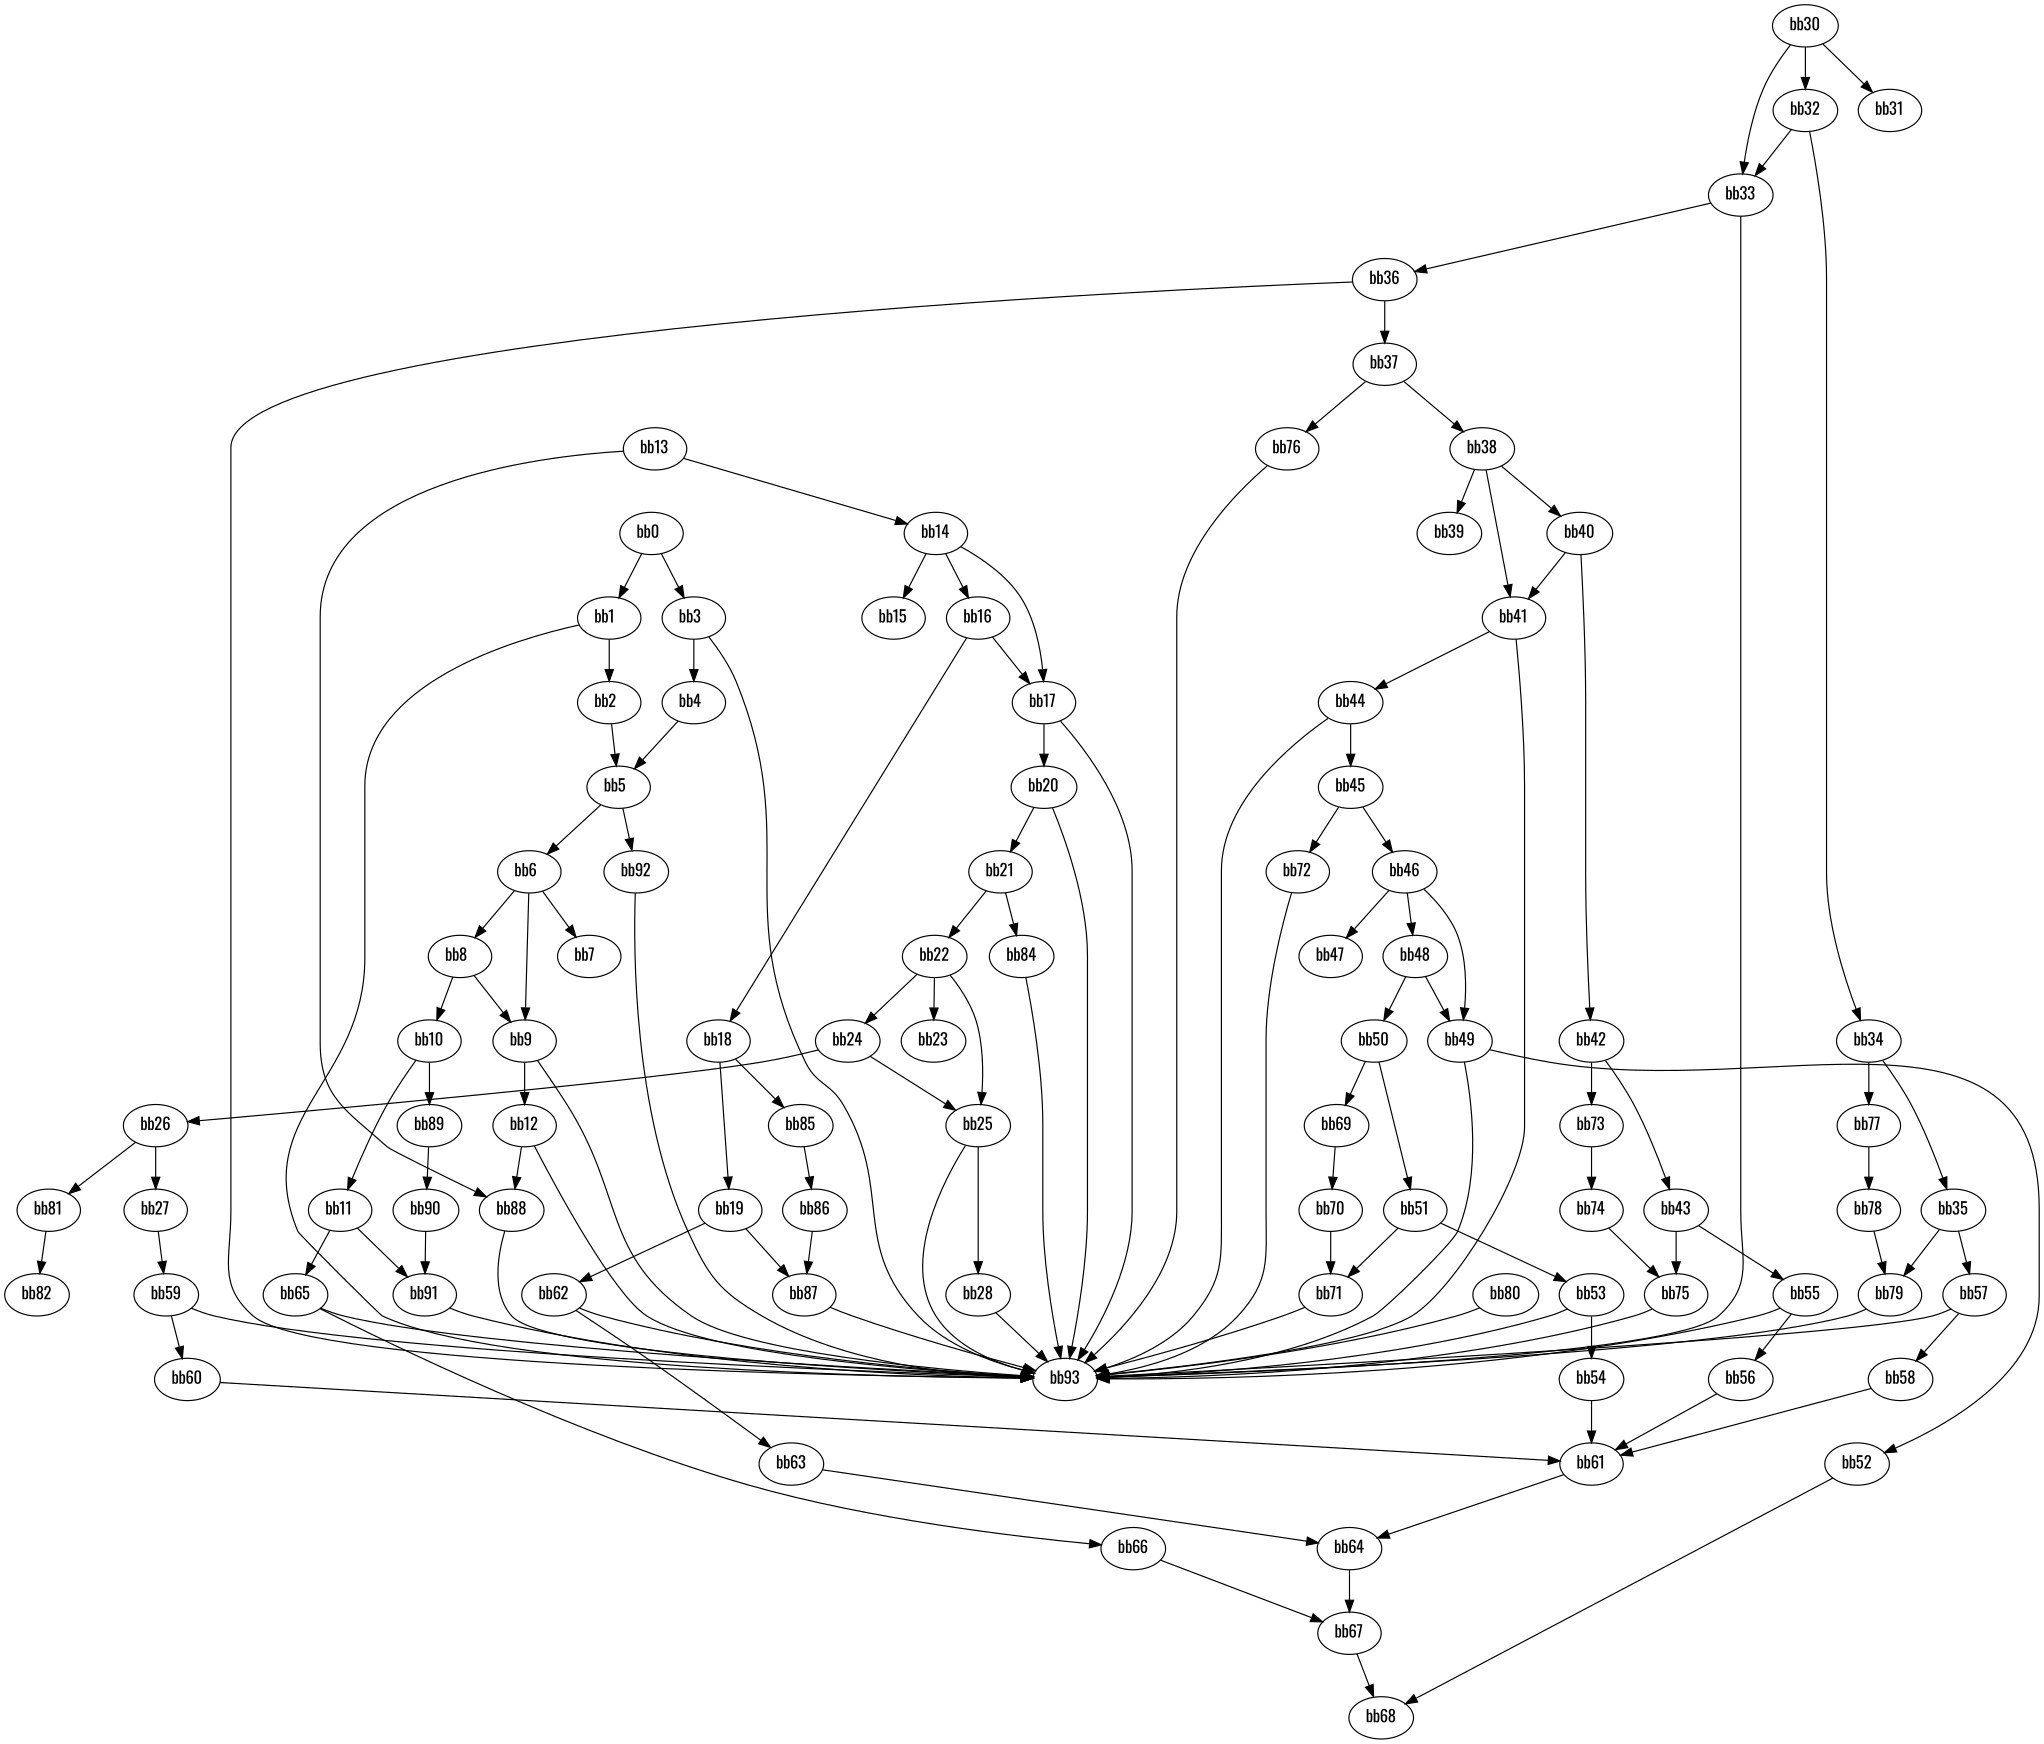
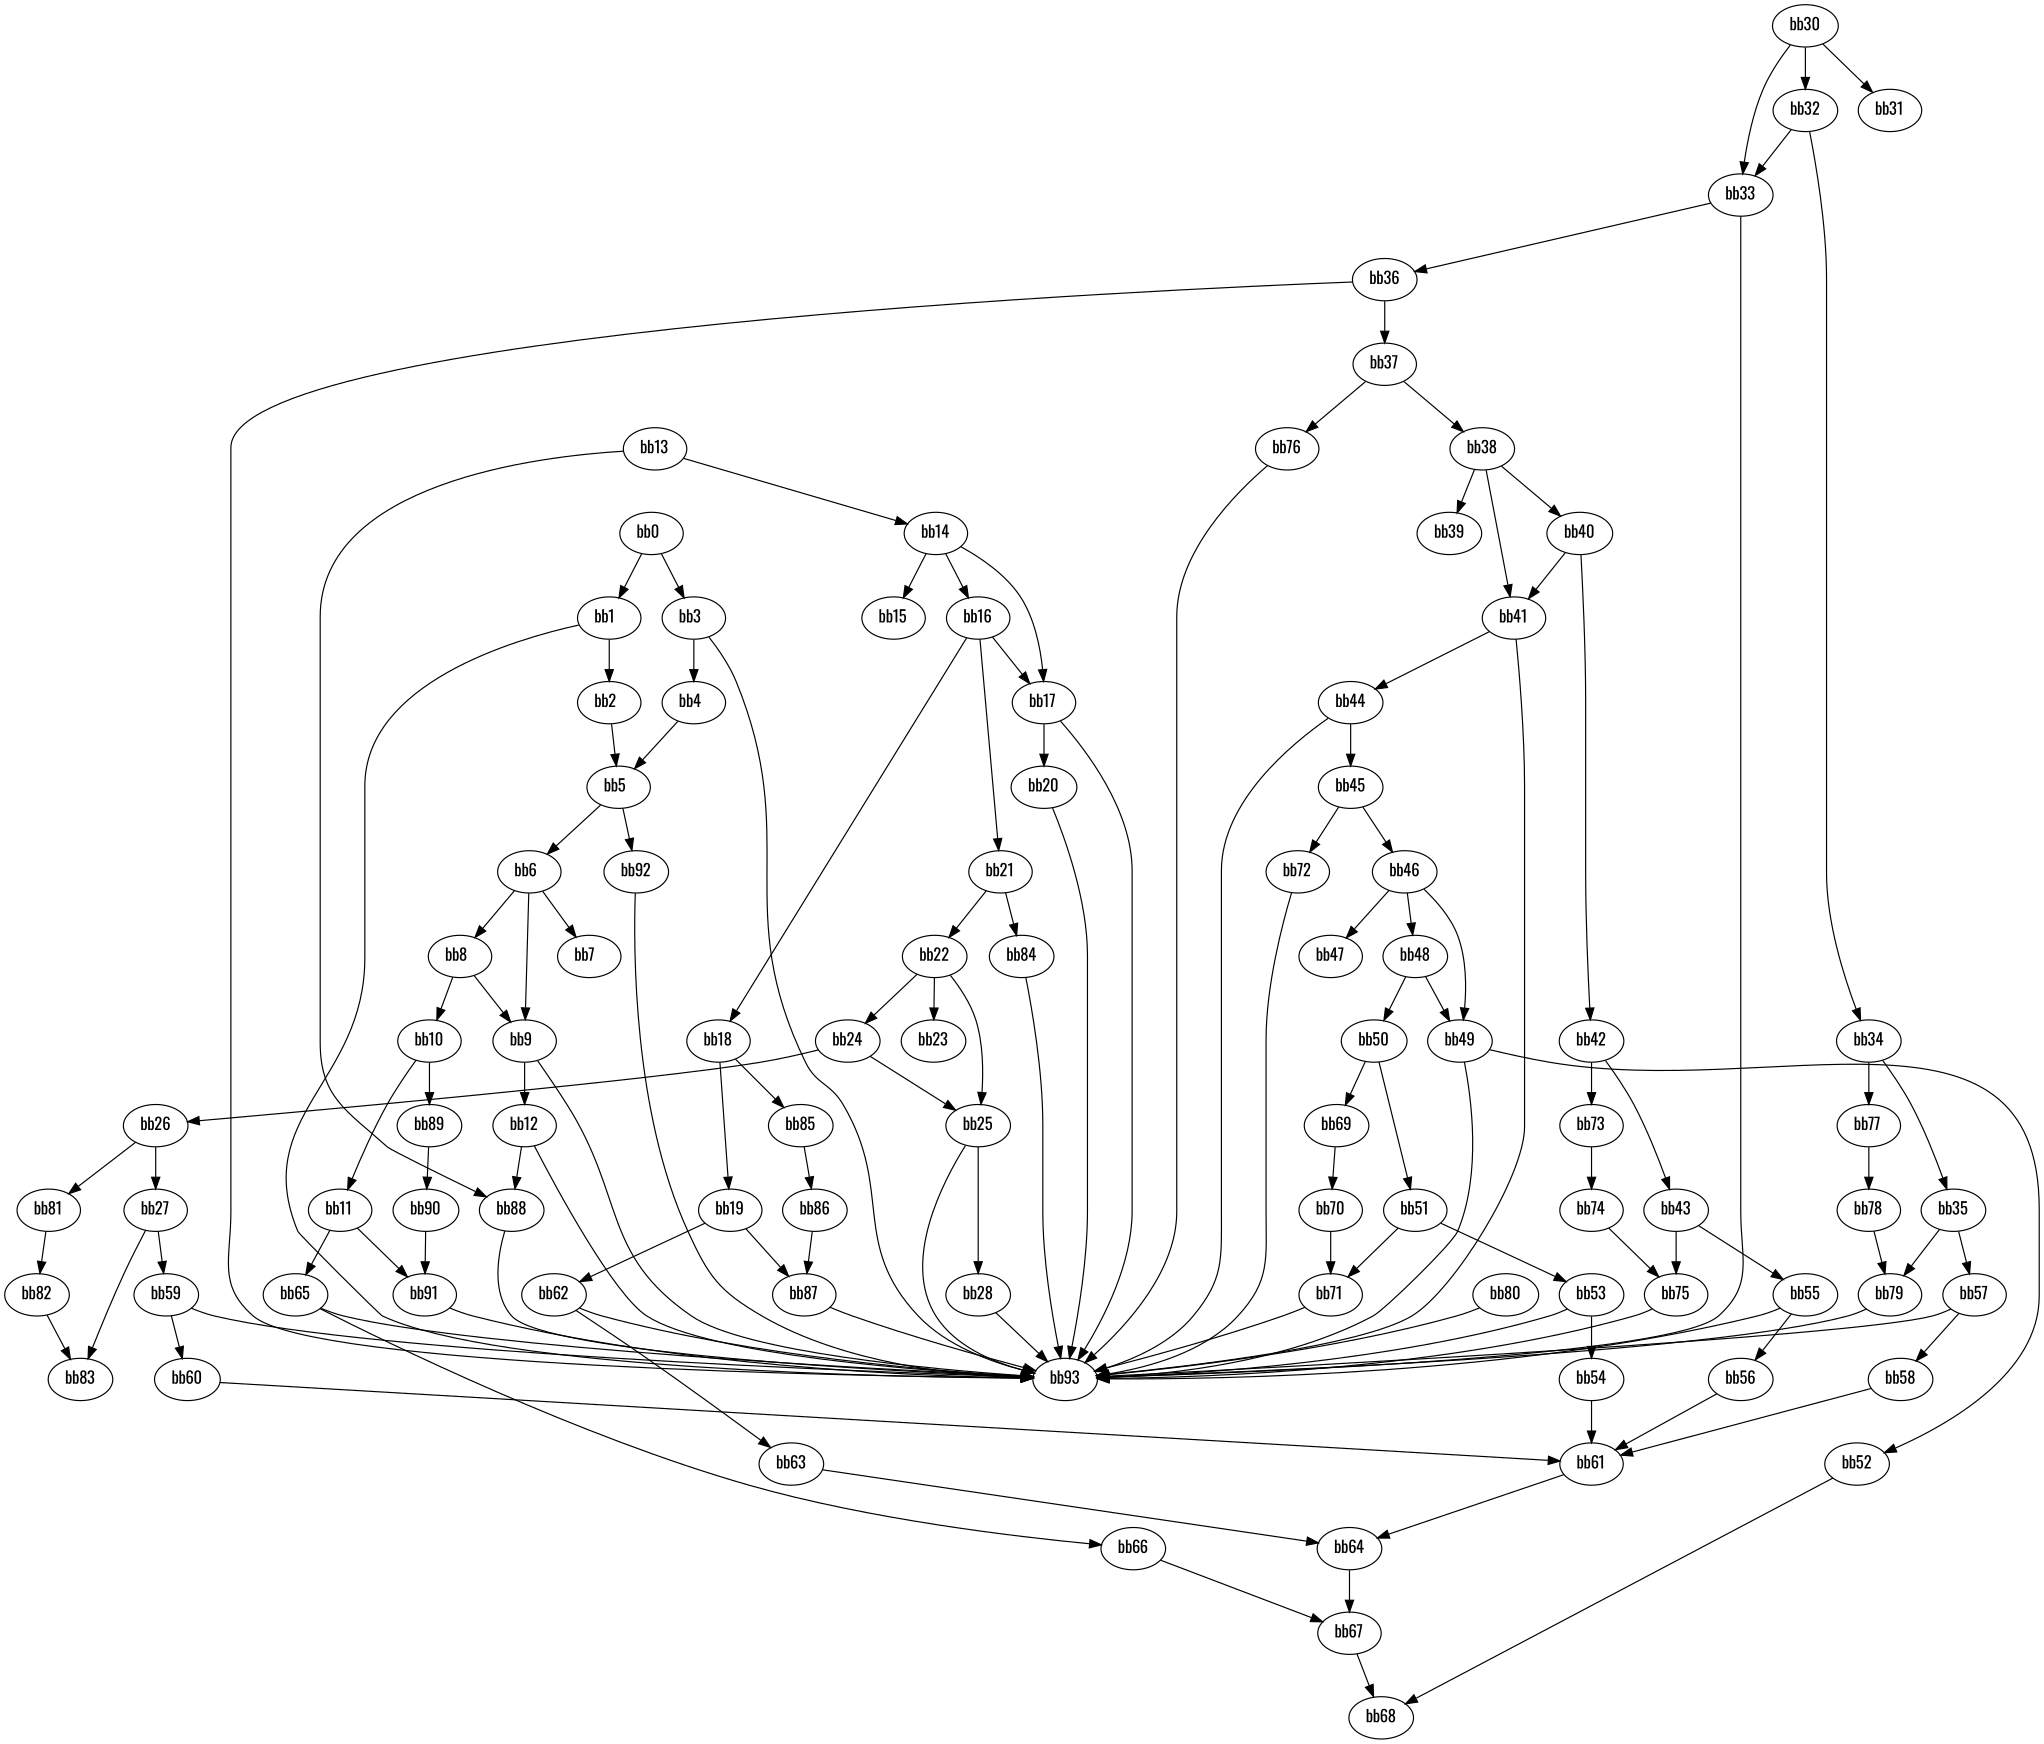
  digraph {
    fontname=Oswald
    node [fontname=Oswald]
    edge [fontname=Oswald]
    n1 [label="bb0\l"]
    n2 [label="bb1\l"]
    n3 [label="bb3\l"]
    n4 [label="bb2\l"]
    n5 [label="bb93\l"]
    n6 [label="bb4\l"]
    n7 [label="bb5\l"]
    n8 [label="bb6\l"]
    n9 [label="bb92\l"]
    n10 [label="bb7\l"]
    n11 [label="bb8\l"]
    n12 [label="bb9\l"]
    n13 [label="bb10\l"]
    n14 [label="bb12\l"]
    n15 [label="bb11\l"]
    n16 [label="bb89\l"]
    n17 [label="bb88\l"]
    n18 [label="bb65\l"]
    n19 [label="bb91\l"]
    n20 [label="bb90\l"]
    n21 [label="bb66\l"]
    n22 [label="bb13\l"]
    n23 [label="bb14\l"]
    n24 [label="bb15\l"]
    n25 [label="bb16\l"]
    n26 [label="bb17\l"]
    n27 [label="bb18\l"]
    n28 [label="bb20\l"]
    n29 [label="bb19\l"]
    n30 [label="bb85\l"]
    n31 [label="bb21\l"]
    n32 [label="bb62\l"]
    n33 [label="bb87\l"]
    n34 [label="bb86\l"]
    n35 [label="bb63\l"]
    n36 [label="bb22\l"]
    n37 [label="bb84\l"]
    n38 [label="bb23\l"]
    n39 [label="bb24\l"]
    n40 [label="bb25\l"]
    n41 [label="bb26\l"]
    n42 [label="bb28\l"]
    n43 [label="bb27\l"]
    n44 [label="bb81\l"]
    n45 [label="bb59\l"]
+   n46 [label="bb83\l"]
    n47 [label="bb82\l"]
    n48 [label="bb60\l"]
    n49 [label="bb30\l"]
    n50 [label="bb31\l"]
    n51 [label="bb32\l"]
    n52 [label="bb33\l"]
    n53 [label="bb80\l"]
    n54 [label="bb34\l"]
    n55 [label="bb36\l"]
    n56 [label="bb35\l"]
    n57 [label="bb77\l"]
    n58 [label="bb37\l"]
    n59 [label="bb57\l"]
    n60 [label="bb79\l"]
    n61 [label="bb78\l"]
    n62 [label="bb58\l"]
    n63 [label="bb38\l"]
    n64 [label="bb76\l"]
    n65 [label="bb39\l"]
    n66 [label="bb40\l"]
    n67 [label="bb41\l"]
    n68 [label="bb42\l"]
    n69 [label="bb44\l"]
    n70 [label="bb43\l"]
    n71 [label="bb73\l"]
    n72 [label="bb45\l"]
    n73 [label="bb55\l"]
    n74 [label="bb75\l"]
    n75 [label="bb74\l"]
    n76 [label="bb56\l"]
    n77 [label="bb46\l"]
    n78 [label="bb72\l"]
    n79 [label="bb47\l"]
    n80 [label="bb48\l"]
    n81 [label="bb49\l"]
    n82 [label="bb50\l"]
    n83 [label="bb52\l"]
    n84 [label="bb51\l"]
    n85 [label="bb69\l"]
    n86 [label="bb68\l"]
    n87 [label="bb53\l"]
    n88 [label="bb71\l"]
    n89 [label="bb70\l"]
    n90 [label="bb54\l"]
    n91 [label="bb61\l"]
    n92 [label="bb64\l"]
    n93 [label="bb67\l"]
    n1 -> n2
    n1 -> n3
    n2 -> n4
    n2 -> n5
    n3 -> n5
    n3 -> n6
    n4 -> n7
    n6 -> n7
    n7 -> n8
    n7 -> n9
    n8 -> n10
    n8 -> n11
    n8 -> n12
    n9 -> n5
    n11 -> n12
    n11 -> n13
    n12 -> n5
    n12 -> n14
    n13 -> n15
    n13 -> n16
    n14 -> n5
    n14 -> n17
    n15 -> n18
    n15 -> n19
    n16 -> n20
    n17 -> n5
    n18 -> n5
    n18 -> n21
    n19 -> n5
    n20 -> n19
    n21 -> n93
    n22 -> n17
    n22 -> n23
    n23 -> n24
    n23 -> n25
    n23 -> n26
    n25 -> n26
    n25 -> n27
    n26 -> n5
    n26 -> n28
    n27 -> n29
    n27 -> n30
    n28 -> n5
-   n28 -> n31
+   n25 -> n31
    n29 -> n32
    n29 -> n33
    n30 -> n34
    n31 -> n36
    n31 -> n37
    n32 -> n5
    n32 -> n35
    n33 -> n5
    n34 -> n33
    n35 -> n92
    n36 -> n38
    n36 -> n39
    n36 -> n40
    n37 -> n5
    n39 -> n40
    n39 -> n41
    n40 -> n5
    n40 -> n42
    n41 -> n43
    n41 -> n44
    n42 -> n5
    n43 -> n45
+   n43 -> n46
    n44 -> n47
    n45 -> n5
    n45 -> n48
+   n47 -> n46
    n48 -> n91
    n49 -> n50
    n49 -> n51
    n49 -> n52
    n51 -> n52
    n51 -> n54
    n52 -> n5
    n52 -> n55
    n53 -> n5
    n54 -> n56
    n54 -> n57
    n55 -> n5
    n55 -> n58
    n56 -> n59
    n56 -> n60
    n57 -> n61
    n58 -> n63
    n58 -> n64
    n59 -> n5
    n59 -> n62
    n60 -> n5
    n61 -> n60
    n62 -> n91
    n63 -> n65
    n63 -> n66
    n63 -> n67
    n64 -> n5
    n66 -> n67
    n66 -> n68
    n67 -> n5
    n67 -> n69
    n68 -> n70
    n68 -> n71
    n69 -> n5
    n69 -> n72
    n70 -> n73
    n70 -> n74
    n71 -> n75
    n72 -> n77
    n72 -> n78
    n73 -> n5
    n73 -> n76
    n74 -> n5
    n75 -> n74
    n76 -> n91
    n77 -> n79
    n77 -> n80
    n77 -> n81
    n78 -> n5
    n80 -> n81
    n80 -> n82
    n81 -> n5
    n81 -> n83
    n82 -> n84
    n82 -> n85
    n83 -> n86
    n84 -> n87
    n84 -> n88
    n85 -> n89
    n87 -> n5
    n87 -> n90
    n88 -> n5
    n89 -> n88
    n90 -> n91
    n91 -> n92
    n92 -> n93
    n93 -> n86
  }
